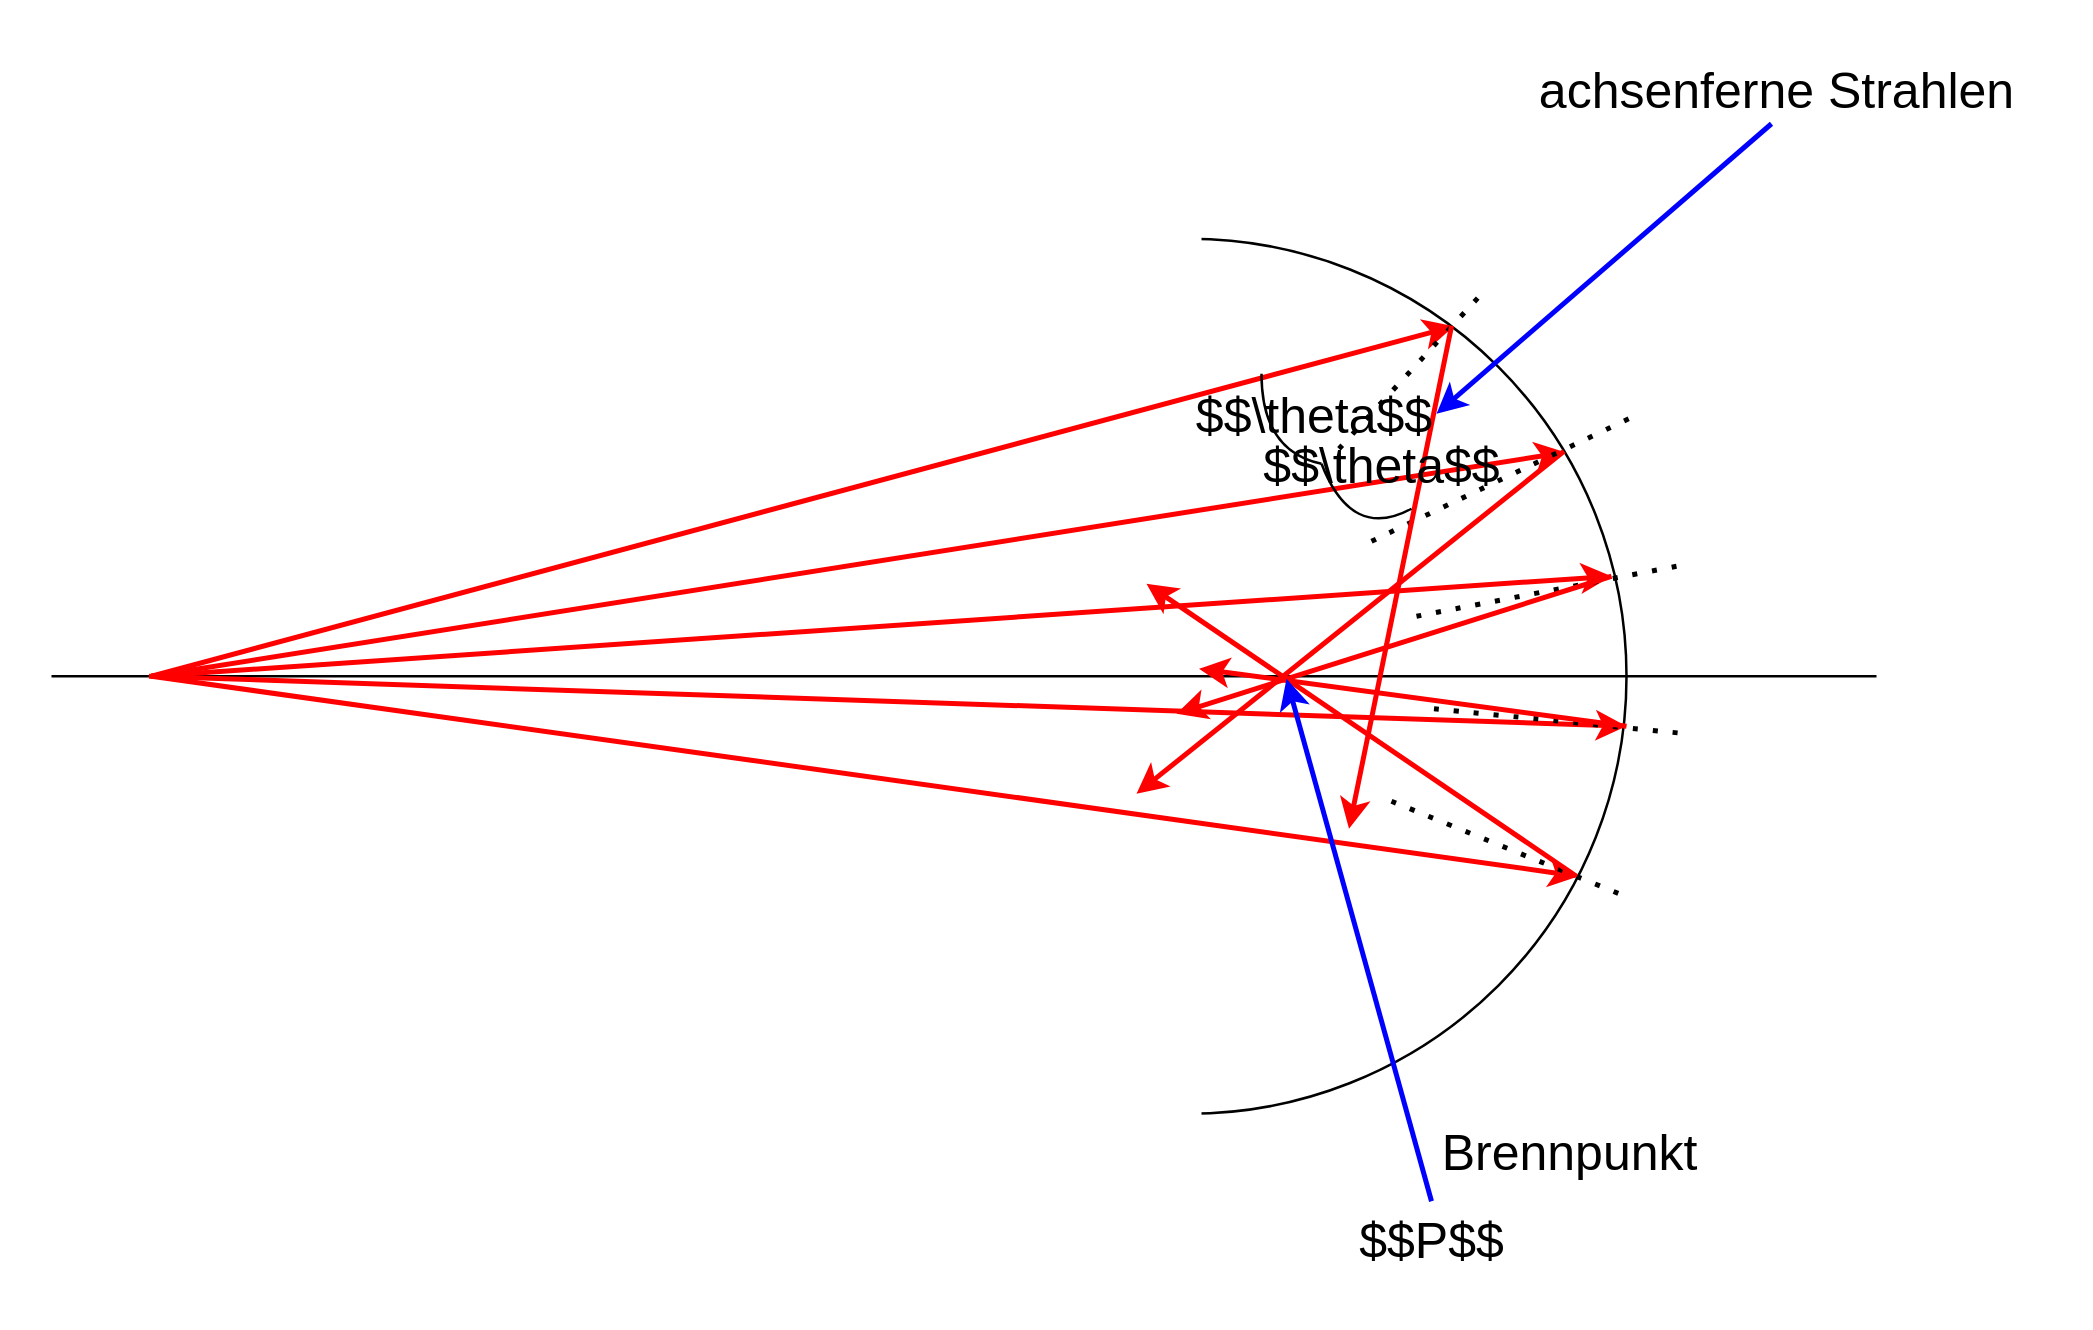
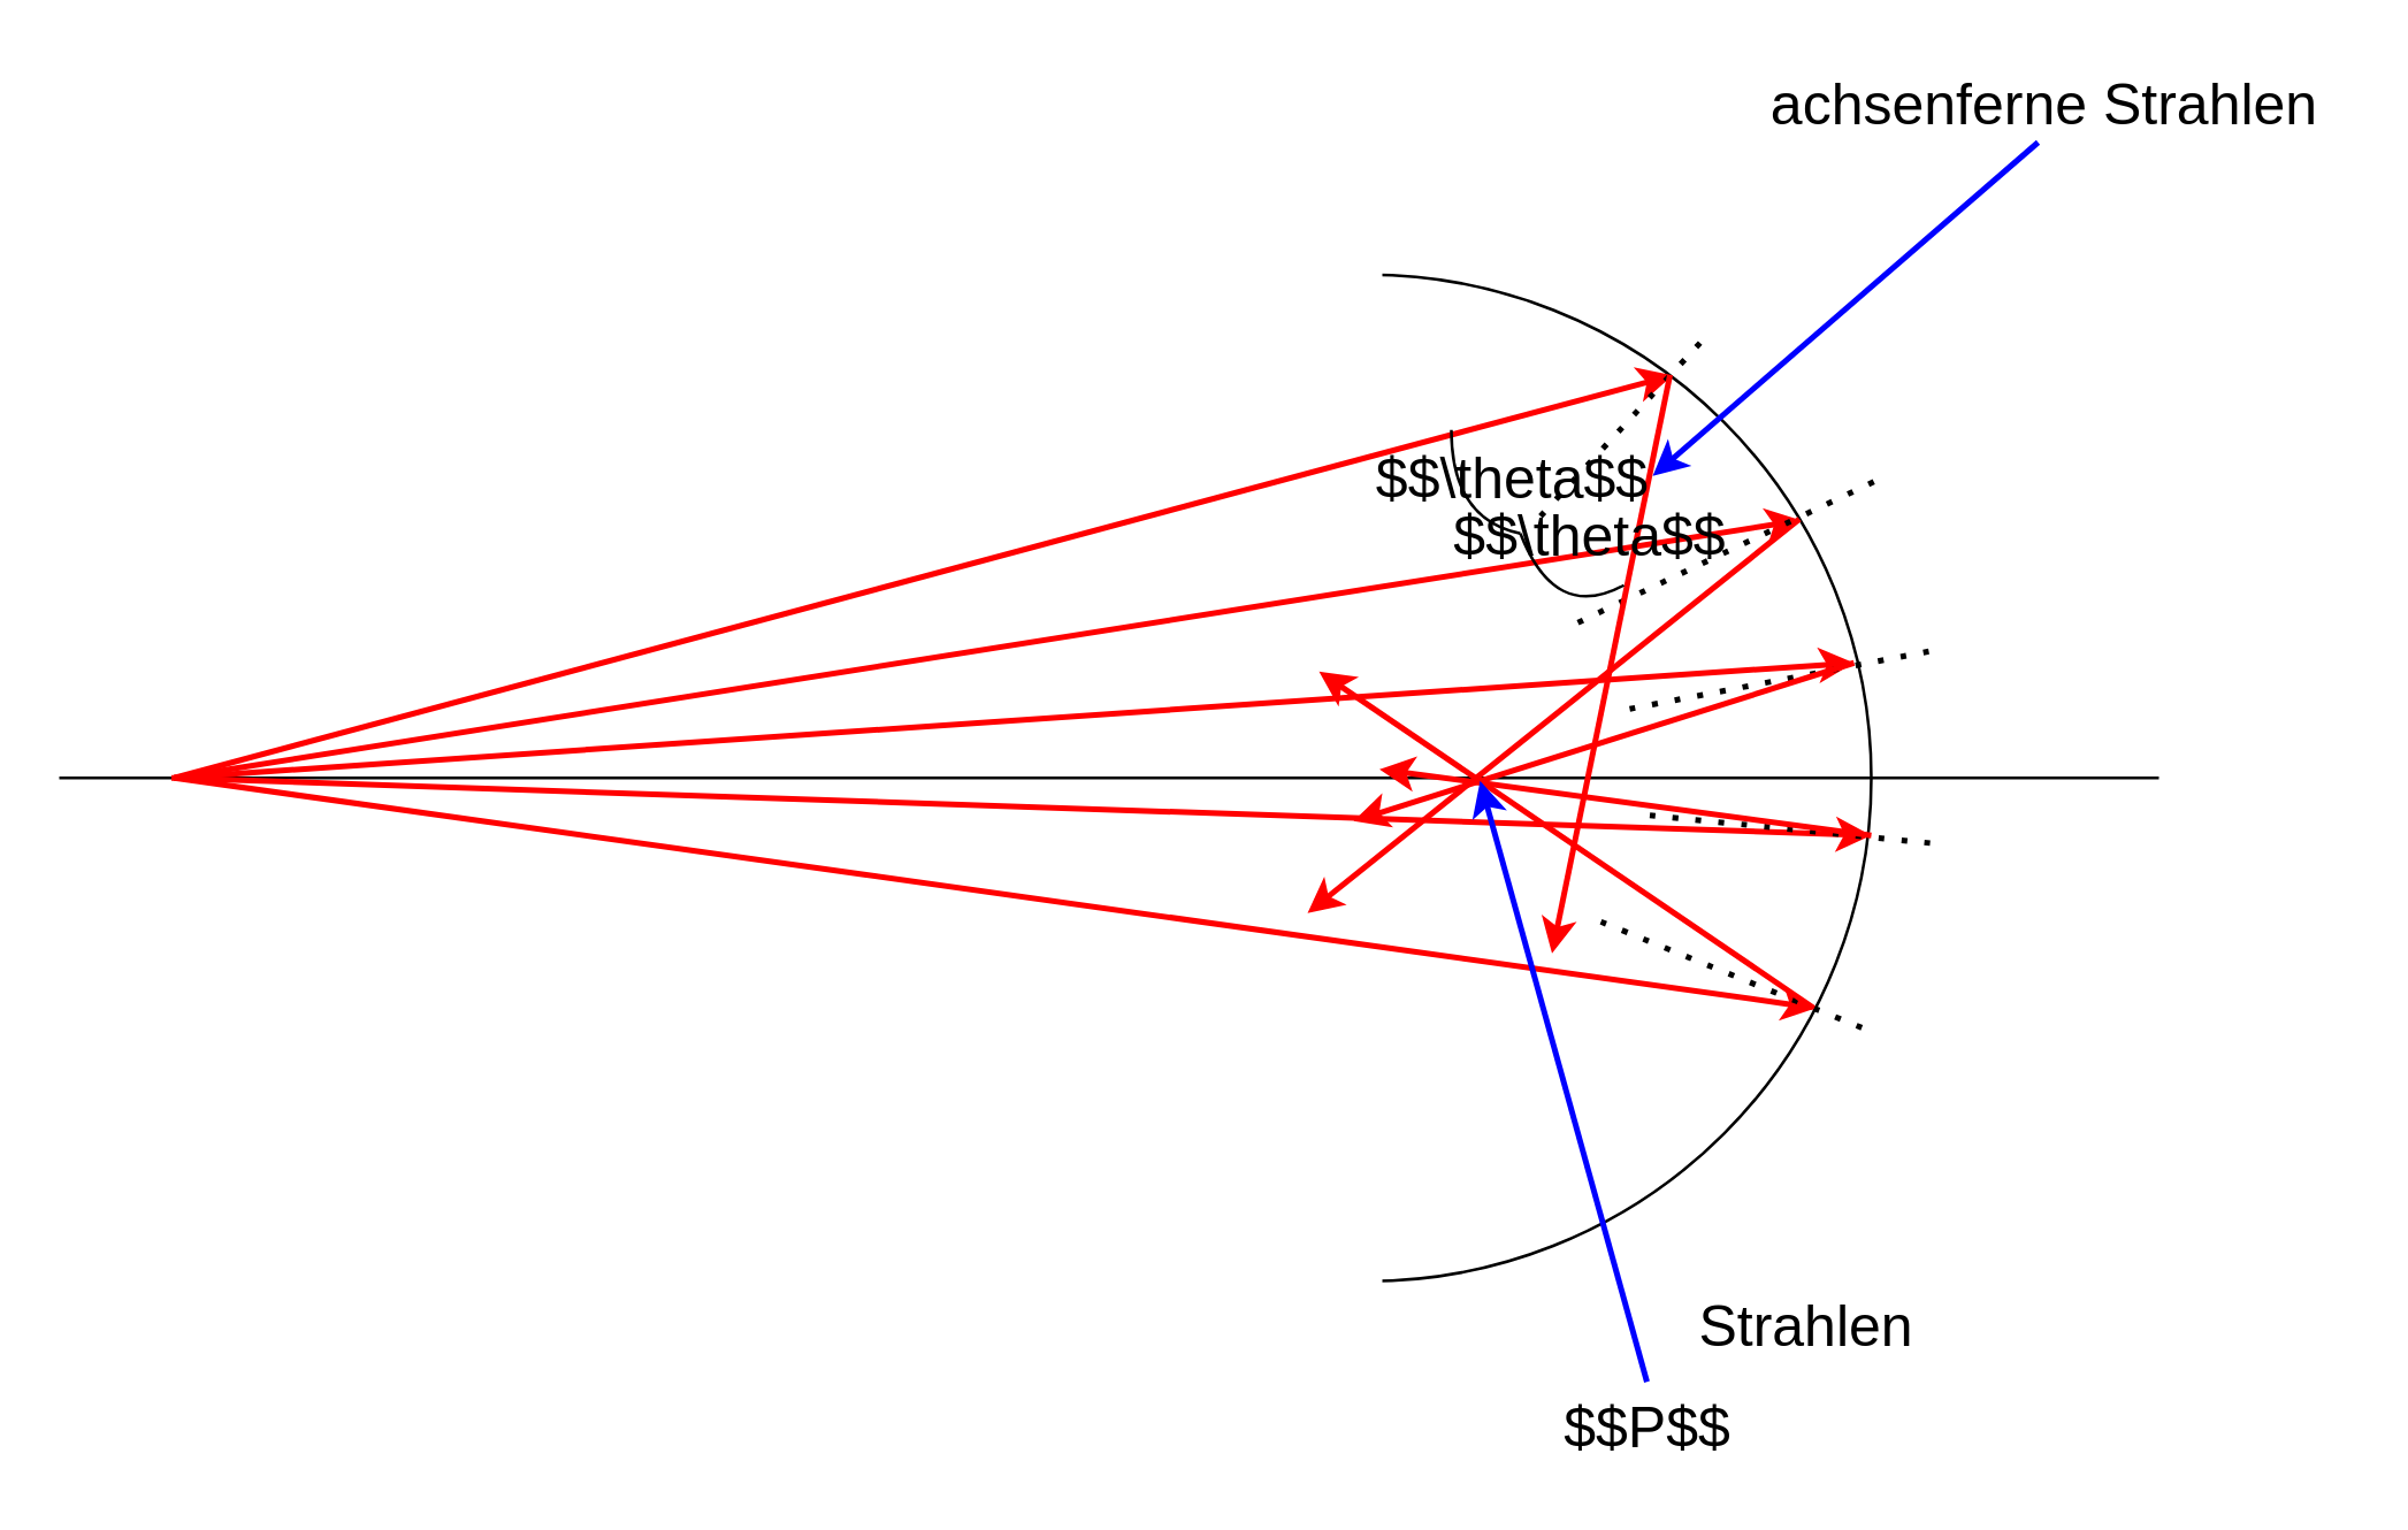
  <mxCell id="0" />
  <mxCell id="1" parent="0" />
  <mxCell id="2" value="" style="ellipse;whiteSpace=wrap;html=1;aspect=fixed;fontSize=20;fillColor=none;" parent="1" vertex="1"><mxGeometry x="300" y="95" width="350" height="350" as="geometry" /></mxCell>
  <mxCell id="3" value="" style="rounded=0;whiteSpace=wrap;html=1;fontSize=20;fillColor=default;strokeColor=none;" parent="1" vertex="1"><mxGeometry x="260" y="60" width="220" height="450" as="geometry" /></mxCell>
  <mxCell id="4" value="" style="endArrow=none;html=1;curved=1;" parent="1" edge="1"><mxGeometry width="50" height="50" relative="1" as="geometry"><mxPoint x="20" y="270" as="sourcePoint" /><mxPoint x="750" y="270" as="targetPoint" /></mxGeometry></mxCell>
  <mxCell id="5" value="" style="endArrow=classic;html=1;strokeWidth=2;curved=1;strokeColor=#FF0000;" parent="1" edge="1"><mxGeometry width="50" height="50" relative="1" as="geometry"><mxPoint x="60" y="270" as="sourcePoint" /><mxPoint x="581" y="130" as="targetPoint" /></mxGeometry></mxCell>
  <mxCell id="6" value="" style="endArrow=classic;html=1;strokeWidth=2;curved=1;strokeColor=#FF0000;entryX=0.93;entryY=0.244;entryDx=0;entryDy=0;entryPerimeter=0;" parent="1" target="2" edge="1"><mxGeometry width="50" height="50" relative="1" as="geometry"><mxPoint x="60" y="270" as="sourcePoint" /><mxPoint x="600" y="190" as="targetPoint" /></mxGeometry></mxCell>
  <mxCell id="7" value="" style="endArrow=classic;html=1;strokeWidth=2;curved=1;strokeColor=#FF0000;" parent="1" edge="1"><mxGeometry width="50" height="50" relative="1" as="geometry"><mxPoint x="625" y="180" as="sourcePoint" /><mxPoint x="454" y="317" as="targetPoint" /></mxGeometry></mxCell>
  <mxCell id="8" value="" style="endArrow=none;dashed=1;html=1;dashPattern=1 3;strokeWidth=2;fontSize=20;curved=1;" parent="1" edge="1"><mxGeometry width="50" height="50" relative="1" as="geometry"><mxPoint x="548" y="216" as="sourcePoint" /><mxPoint x="653" y="166" as="targetPoint" /></mxGeometry></mxCell>
  <mxCell id="9" value="" style="endArrow=none;dashed=1;html=1;dashPattern=1 3;strokeWidth=2;fontSize=20;curved=1;" parent="1" edge="1"><mxGeometry width="50" height="50" relative="1" as="geometry"><mxPoint x="535" y="179" as="sourcePoint" /><mxPoint x="593" y="116" as="targetPoint" /></mxGeometry></mxCell>
  <mxCell id="10" value="" style="endArrow=classic;html=1;strokeWidth=2;curved=1;strokeColor=#FF0000;" parent="1" edge="1"><mxGeometry width="50" height="50" relative="1" as="geometry"><mxPoint x="580" y="130" as="sourcePoint" /><mxPoint x="539" y="331" as="targetPoint" /></mxGeometry></mxCell>
  <mxCell id="11" value="" style="endArrow=classic;html=1;strokeWidth=2;curved=1;strokeColor=#FF0000;" parent="1" edge="1"><mxGeometry width="50" height="50" relative="1" as="geometry"><mxPoint x="60" y="270" as="sourcePoint" /><mxPoint x="644" y="230" as="targetPoint" /></mxGeometry></mxCell>
  <mxCell id="12" value="" style="endArrow=none;dashed=1;html=1;dashPattern=1 3;strokeWidth=2;fontSize=20;curved=1;" parent="1" edge="1"><mxGeometry width="50" height="50" relative="1" as="geometry"><mxPoint x="566" y="246" as="sourcePoint" /><mxPoint x="670" y="226" as="targetPoint" /></mxGeometry></mxCell>
  <mxCell id="13" value="" style="endArrow=classic;html=1;strokeWidth=2;curved=1;strokeColor=#FF0000;" parent="1" edge="1"><mxGeometry width="50" height="50" relative="1" as="geometry"><mxPoint x="644" y="230" as="sourcePoint" /><mxPoint x="470" y="285" as="targetPoint" /></mxGeometry></mxCell>
  <mxCell id="14" value="" style="endArrow=classic;html=1;strokeWidth=2;curved=1;strokeColor=#FF0000;" parent="1" edge="1"><mxGeometry width="50" height="50" relative="1" as="geometry"><mxPoint x="59" y="270" as="sourcePoint" /><mxPoint x="650" y="290" as="targetPoint" /></mxGeometry></mxCell>
  <mxCell id="15" value="" style="endArrow=none;dashed=1;html=1;dashPattern=1 3;strokeWidth=2;fontSize=20;curved=1;" parent="1" edge="1"><mxGeometry width="50" height="50" relative="1" as="geometry"><mxPoint x="573" y="283" as="sourcePoint" /><mxPoint x="674" y="293" as="targetPoint" /></mxGeometry></mxCell>
  <mxCell id="16" value="" style="endArrow=classic;html=1;strokeWidth=2;curved=1;strokeColor=#FF0000;" parent="1" edge="1"><mxGeometry width="50" height="50" relative="1" as="geometry"><mxPoint x="650" y="290" as="sourcePoint" /><mxPoint x="479" y="267" as="targetPoint" /></mxGeometry></mxCell>
  <mxCell id="17" value="" style="endArrow=classic;html=1;strokeWidth=2;curved=1;strokeColor=#FF0000;" parent="1" edge="1"><mxGeometry width="50" height="50" relative="1" as="geometry"><mxPoint x="60" y="270" as="sourcePoint" /><mxPoint x="631" y="350" as="targetPoint" /></mxGeometry></mxCell>
  <mxCell id="18" value="" style="endArrow=none;dashed=1;html=1;dashPattern=1 3;strokeWidth=2;fontSize=20;curved=1;" parent="1" edge="1"><mxGeometry width="50" height="50" relative="1" as="geometry"><mxPoint x="556" y="320" as="sourcePoint" /><mxPoint x="652" y="359" as="targetPoint" /></mxGeometry></mxCell>
  <mxCell id="19" value="" style="endArrow=classic;html=1;strokeWidth=2;curved=1;strokeColor=#FF0000;" parent="1" edge="1"><mxGeometry width="50" height="50" relative="1" as="geometry"><mxPoint x="630" y="350" as="sourcePoint" /><mxPoint x="458" y="233" as="targetPoint" /></mxGeometry></mxCell>
  <mxCell id="20" value="" style="endArrow=classic;html=1;fontSize=20;strokeColor=#0000FF;strokeWidth=2;curved=1;" parent="1" edge="1"><mxGeometry width="50" height="50" relative="1" as="geometry"><mxPoint x="572" y="480" as="sourcePoint" /><mxPoint x="514" y="271" as="targetPoint" /></mxGeometry></mxCell>
- <mxCell id="21" value="Brennpunkt&amp;nbsp;" style="text;html=1;resizable=0;autosize=1;align=center;verticalAlign=middle;points=[];fillColor=none;strokeColor=none;rounded=0;fontSize=20;" parent="1" vertex="1"><mxGeometry x="570" y="445" width="120" height="30" as="geometry" /></mxCell>
+ <mxCell id="21" value="Strahlen&amp;nbsp;" style="text;html=1;resizable=0;autosize=1;align=center;verticalAlign=middle;points=[];fillColor=none;strokeColor=none;rounded=0;fontSize=20;" parent="1" vertex="1"><mxGeometry x="570" y="445" width="120" height="30" as="geometry" /></mxCell>
  <mxCell id="22" value="$$P$$" style="text;html=1;resizable=0;autosize=1;align=center;verticalAlign=middle;points=[];fillColor=none;strokeColor=none;rounded=0;fontSize=20;" parent="1" vertex="1"><mxGeometry x="537" y="480" width="70" height="30" as="geometry" /></mxCell>
  <mxCell id="23" value="" style="endArrow=classic;html=1;fontSize=20;strokeColor=#0000FF;strokeWidth=2;curved=1;" parent="1" edge="1"><mxGeometry width="50" height="50" relative="1" as="geometry"><mxPoint x="708" y="49" as="sourcePoint" /><mxPoint x="574" y="165" as="targetPoint" /></mxGeometry></mxCell>
  <mxCell id="24" value="achsenferne Strahlen" style="text;html=1;resizable=0;autosize=1;align=center;verticalAlign=middle;points=[];fillColor=none;strokeColor=none;rounded=0;fontSize=20;" parent="1" vertex="1"><mxGeometry x="605" y="20" width="210" height="30" as="geometry" /></mxCell>
  <mxCell id="25" value="$$\theta$$" style="text;html=1;resizable=0;autosize=1;align=center;verticalAlign=middle;points=[];fillColor=none;strokeColor=none;rounded=0;fontSize=20;" parent="1" vertex="1"><mxGeometry x="470" y="150" width="110" height="30" as="geometry" /></mxCell>
  <mxCell id="26" value="$$\theta$$" style="text;html=1;resizable=0;autosize=1;align=center;verticalAlign=middle;points=[];fillColor=none;strokeColor=none;rounded=0;fontSize=20;" parent="1" vertex="1"><mxGeometry x="497" y="170" width="110" height="30" as="geometry" /></mxCell>
  <mxCell id="27" value="" style="endArrow=none;html=1;curved=1;" parent="1" edge="1"><mxGeometry width="50" height="50" relative="1" as="geometry"><mxPoint x="528" y="185" as="sourcePoint" /><mxPoint x="504" y="149" as="targetPoint" /><Array as="points"><mxPoint x="504" y="180" /></Array></mxGeometry></mxCell>
  <mxCell id="28" value="" style="endArrow=none;html=1;curved=1;" parent="1" edge="1"><mxGeometry width="50" height="50" relative="1" as="geometry"><mxPoint x="564" y="203" as="sourcePoint" /><mxPoint x="528" y="185" as="targetPoint" /><Array as="points"><mxPoint x="540" y="216" /></Array></mxGeometry></mxCell>
